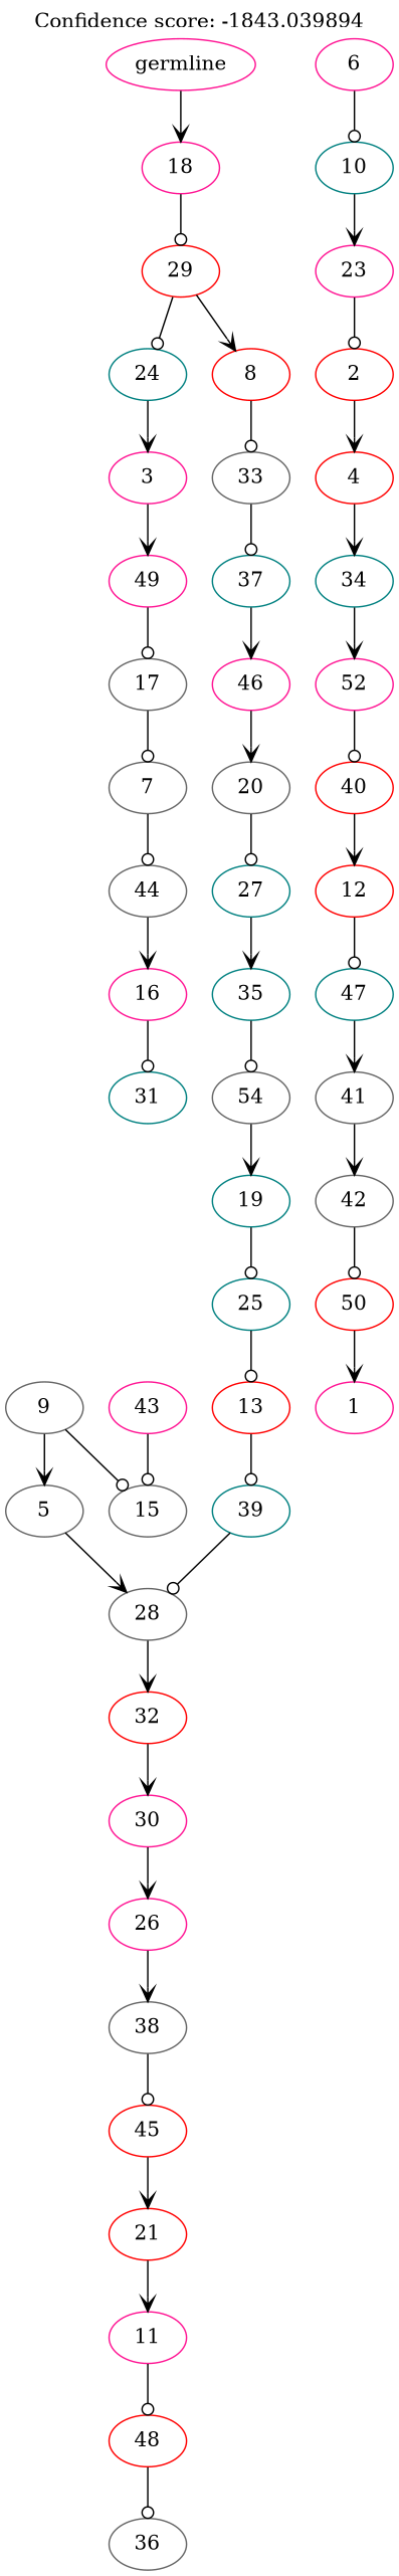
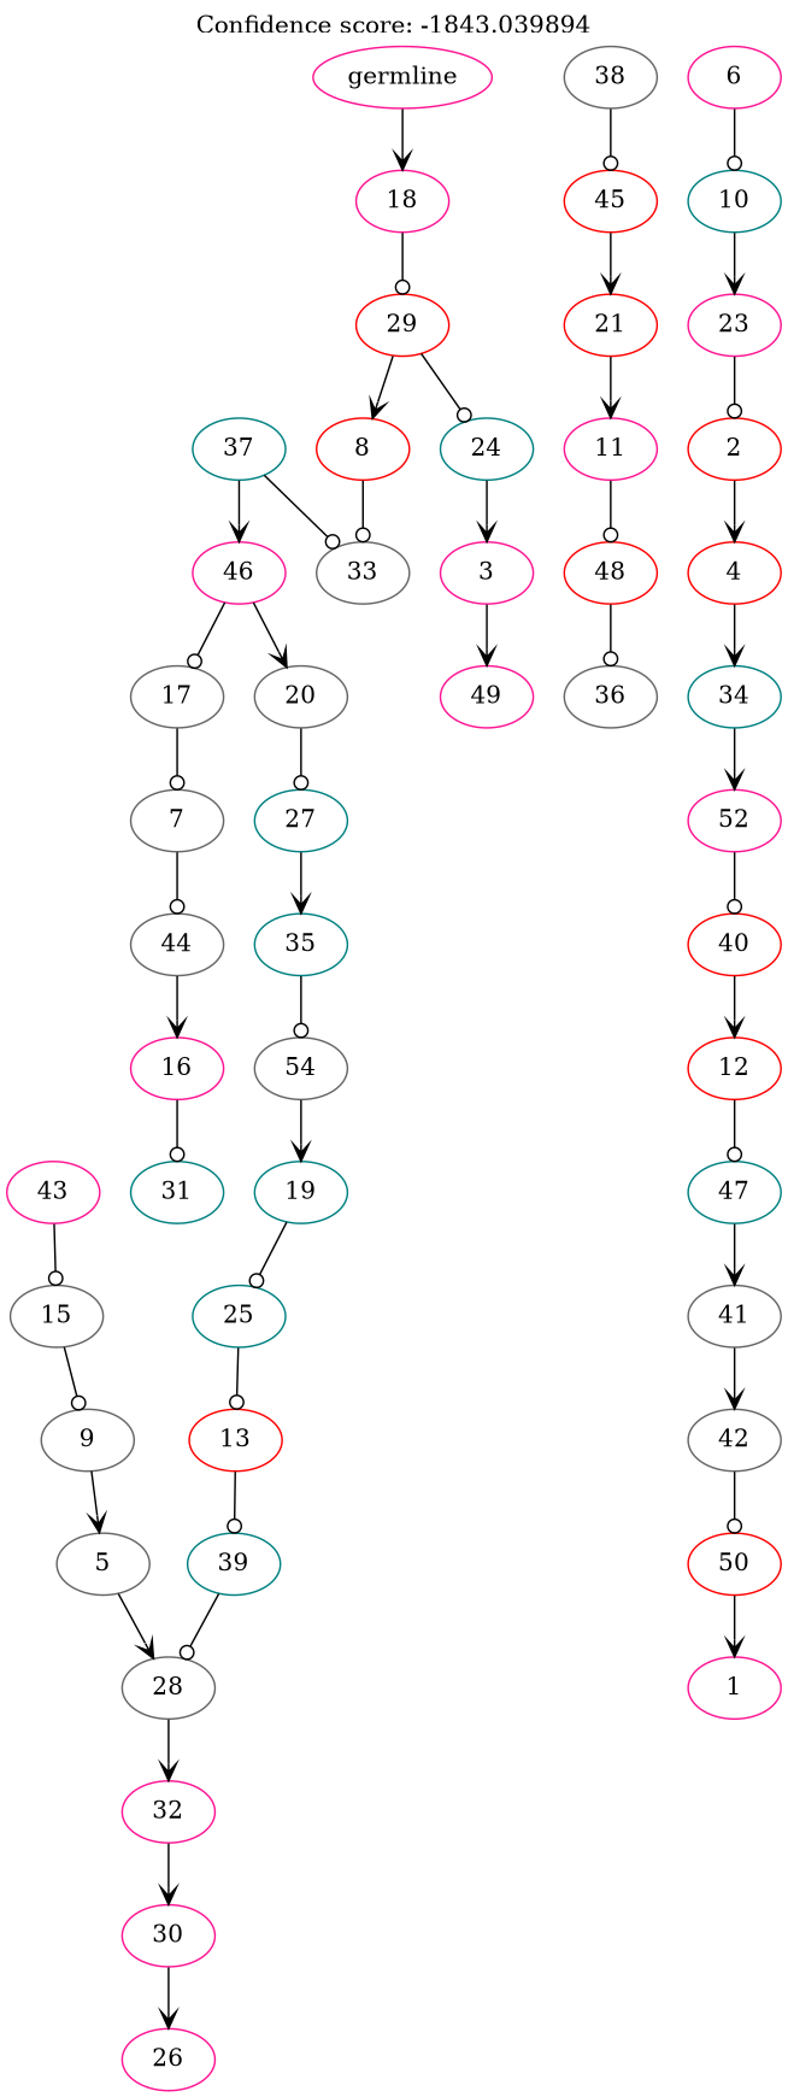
  digraph {
    label="Confidence score: -1843.039894"
    labelloc=t
    node [color=deeppink]
    edge [arrowhead=vee]
    n1 [label=16]
    n2 [color=teal label=31]
    n3 [color=gray40 label=44]
    n4 [color=gray40 label=7]
    n5 [color=gray40 label=17]
    n6 [label=49]
    n7 [label=3]
    n8 [color=teal label=24]
    n9 [color=red label=48]
    n10 [color=gray40 label=36]
    n11 [label=11]
    n12 [color=red label=21]
    n13 [color=red label=45]
    n14 [color=gray40 label=38]
    n15 [label=26]
    n16 [label=30]
-   n17 [color=red label=32]
+   n17 [label=32]
    n18 [color=gray40 label=28]
    n19 [color=teal label=39]
    n20 [color=red label=13]
    n21 [color=teal label=25]
    n22 [color=teal label=19]
    n23 [color=gray40 label=54]
    n24 [color=red label=50]
    n25 [label=1]
    n26 [color=gray40 label=42]
    n27 [color=gray40 label=41]
    n28 [color=teal label=47]
    n29 [color=red label=12]
    n30 [color=red label=40]
    n31 [label=52]
    n32 [color=teal label=34]
    n33 [color=red label=4]
    n34 [color=red label=2]
    n35 [label=23]
    n36 [color=teal label=10]
    n37 [label=6]
    n38 [color=gray40 label=5]
    n39 [color=gray40 label=9]
    n40 [color=gray40 label=15]
    n41 [label=43]
    n42 [color=teal label=35]
    n43 [color=teal label=27]
    n44 [color=gray40 label=20]
    n45 [label=46]
    n46 [color=teal label=37]
    n47 [color=gray40 label=33]
    n48 [color=red label=8]
    n49 [color=red label=29]
    n50 [label=18]
    n51 [label=germline]
    n1 -> n2 [arrowhead=odot]
    n3 -> n1
    n4 -> n3 [arrowhead=odot]
    n5 -> n4 [arrowhead=odot]
-   n6 -> n5 [arrowhead=odot]
+   n45 -> n5 [arrowhead=odot]
    n7 -> n6
    n8 -> n7
    n9 -> n10 [arrowhead=odot]
    n11 -> n9 [arrowhead=odot]
    n12 -> n11
    n13 -> n12
    n14 -> n13 [arrowhead=odot]
-   n15 -> n14
    n16 -> n15
    n17 -> n16
    n18 -> n17
    n19 -> n18 [arrowhead=odot]
    n20 -> n19 [arrowhead=odot]
    n21 -> n20 [arrowhead=odot]
    n22 -> n21 [arrowhead=odot]
    n23 -> n22
    n24 -> n25
    n26 -> n24 [arrowhead=odot]
    n27 -> n26
    n28 -> n27
    n29 -> n28 [arrowhead=odot]
    n30 -> n29
    n31 -> n30 [arrowhead=odot]
    n32 -> n31
    n33 -> n32
    n34 -> n33
    n35 -> n34 [arrowhead=odot]
    n36 -> n35
    n37 -> n36 [arrowhead=odot]
    n38 -> n18
    n39 -> n38
-   n39 -> n40 [arrowhead=odot]
+   n40 -> n39 [arrowhead=odot]
    n41 -> n40 [arrowhead=odot]
    n42 -> n23 [arrowhead=odot]
    n43 -> n42
    n44 -> n43 [arrowhead=odot]
    n45 -> n44
    n46 -> n45
-   n47 -> n46 [arrowhead=odot]
+   n46 -> n47 [arrowhead=odot]
    n48 -> n47 [arrowhead=odot]
    n49 -> n8 [arrowhead=odot]
    n49 -> n48
    n50 -> n49 [arrowhead=odot]
    n51 -> n50
  }
